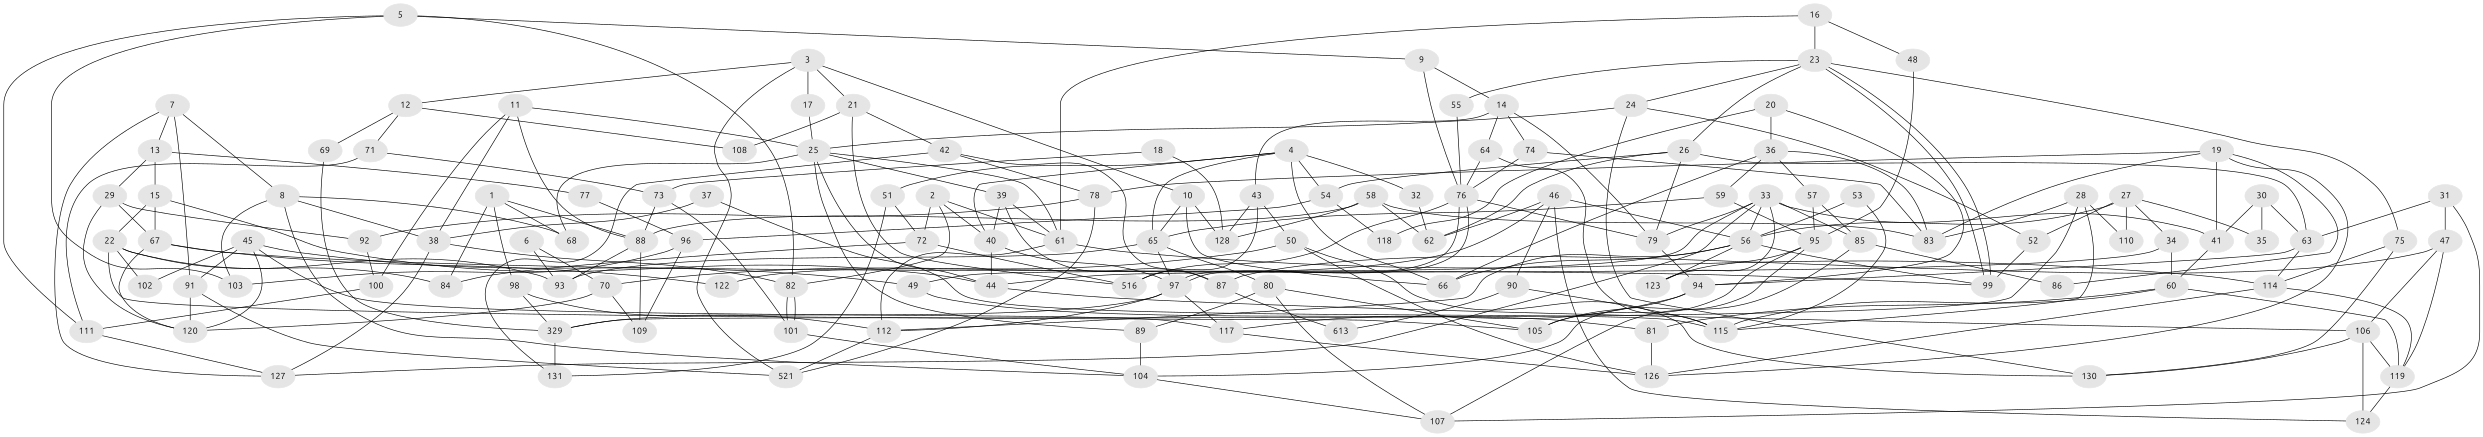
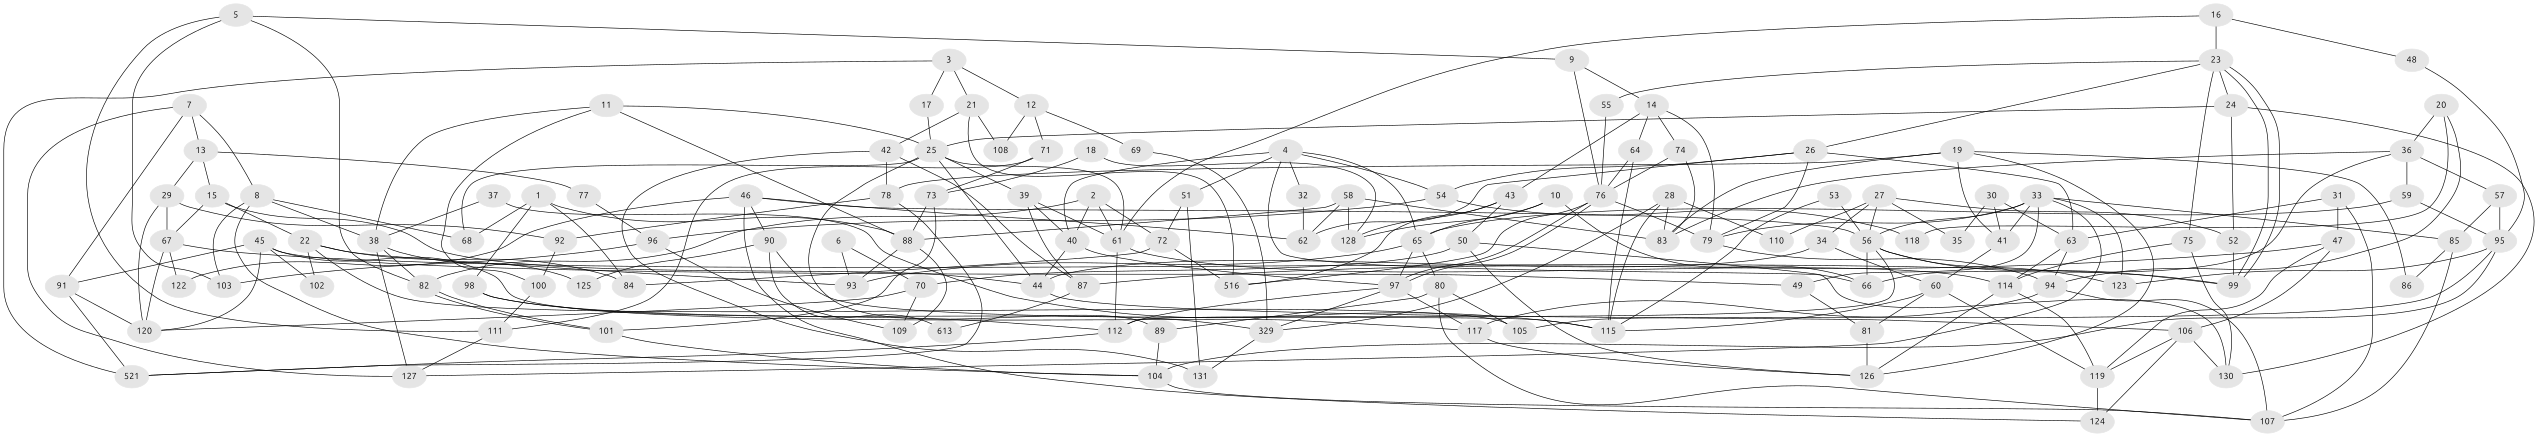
  graph {
    fontname=Ubuntu
    node [color=gray90 fontname=Ubuntu style=filled]
    edge [fontname=Ubuntu]
    1
    68
    84
    88
    98
    93
    109
    n8 [label=329]
    112
    2
    40
    61
    72
    82
    44
    97
    114
    n18 [label=516]
    101
    3
    10
    12
    17
    21
    n25 [label=521]
    65
    66
    128
    69
    71
    108
    25
    42
    4
    32
    51
    54
    62
    131
    118
    96
    80
    5
    9
    103
    111
    14
    76
    127
    6
    70
    120
    7
    8
    13
    91
    38
    104
    15
    29
    77
+   125
    107
    43
    64
    74
    79
    11
    100
    39
    89
    73
    22
    67
    92
    50
    115
    83
    94
    102
    105
    106
    99
    122
    16
    23
    48
    24
    26
    55
    75
    95
    18
    19
    41
    78
    86
    126
    60
    20
    36
    57
    59
    117
    87
    52
    130
    63
    27
    34
    35
    56
    110
    123
    28
    30
    31
    47
    119
    33
    49
    85
    81
    37
    n125 [label=613]
    124
    45
    46
    90
    53
    58
    1 -- 68
    1 -- 84
    1 -- 88
    1 -- 98
    88 -- 93
    88 -- 109
    98 -- n8
    98 -- 112
    n8 -- 131
    112 -- n25
    2 -- 40
    2 -- 61
    2 -- 72
    2 -- 82
    40 -- 44
    40 -- 97
    61 -- 112
    61 -- 114
    72 -- 84
    72 -- n18
    82 -- 101
    82 -- 101
    44 -- 106
    97 -- n8
    97 -- 112
    97 -- 117
    114 -- 126
    114 -- 119
    101 -- 104
-   3 -- 10
    3 -- 12
    3 -- 17
    3 -- 21
    3 -- n25
    10 -- 65
    10 -- 66
    10 -- 128
    12 -- 69
    12 -- 71
    12 -- 108
    17 -- 25
    21 -- n18
    21 -- 108
    21 -- 42
    65 -- 93
    65 -- 97
    65 -- 80
    69 -- n8
    71 -- 111
    71 -- 73
    25 -- 68
    25 -- 61
    25 -- 44
    25 -- 39
    25 -- 89
    42 -- 131
    42 -- 78
    42 -- 87
    4 -- 40
    4 -- 65
    4 -- 66
    4 -- 32
    4 -- 51
    4 -- 54
    32 -- 62
    51 -- 72
    51 -- 131
    54 -- 118
    54 -- 96
    96 -- 109
    96 -- 103
    80 -- 107
    80 -- 89
    80 -- 105
    5 -- 82
    5 -- 9
    5 -- 103
    5 -- 111
    9 -- 14
    9 -- 76
    111 -- 127
    14 -- 43
    14 -- 64
    14 -- 74
    14 -- 79
    76 -- 97
    76 -- 97
    76 -- n18
    76 -- 79
    6 -- 93
    6 -- 70
    70 -- 109
    70 -- 120
    7 -- 127
    7 -- 8
    7 -- 13
    7 -- 91
    8 -- 68
    8 -- 103
    8 -- 38
    8 -- 104
    13 -- 15
    13 -- 29
    13 -- 77
    91 -- n25
    91 -- 120
    38 -- 82
    38 -- 127
+   38 -- 125
    104 -- 107
    15 -- 44
    15 -- 22
    15 -- 67
    29 -- 120
    29 -- 67
    29 -- 92
    77 -- 96
    43 -- n18
    43 -- 128
    43 -- 50
    64 -- 76
    64 -- 115
    74 -- 76
    74 -- 83
    79 -- 94
    11 -- 88
    11 -- 25
    11 -- 38
    11 -- 100
    100 -- 111
    39 -- 40
    39 -- 61
    39 -- 87
    89 -- 104
    73 -- 88
    73 -- 101
    22 -- 84
    22 -- 93
    22 -- 102
    22 -- 105
    67 -- 120
    67 -- 99
    67 -- 122
    92 -- 100
    50 -- 70
    50 -- 126
    50 -- 130
-   94 -- 105
+   94 -- 107
    94 -- 117
    106 -- 130
    106 -- 119
    106 -- 124
    16 -- 61
    16 -- 23
    16 -- 48
    23 -- 99
    23 -- 99
    23 -- 24
    23 -- 26
    23 -- 55
    23 -- 75
    48 -- 95
    24 -- 25
    24 -- 52
    24 -- 130
    26 -- 54
    26 -- 62
    26 -- 79
    26 -- 63
    55 -- 76
    75 -- 114
    75 -- 130
    95 -- 104
    95 -- 105
    95 -- 123
    18 -- 128
    18 -- 73
    19 -- 83
    19 -- 41
    19 -- 78
    19 -- 86
    19 -- 126
    41 -- 60
    78 -- n25
    78 -- 92
    60 -- 115
    60 -- 119
    60 -- 81
    20 -- 118
    20 -- 94
    20 -- 36
    36 -- 66
    36 -- 83
    36 -- 57
    36 -- 59
    57 -- 95
    57 -- 85
    59 -- 65
    59 -- 95
    117 -- 126
    87 -- n125
    52 -- 99
    63 -- 114
    63 -- 94
    27 -- 52
    27 -- 34
    27 -- 35
    27 -- 56
    27 -- 110
    34 -- 44
    34 -- 60
    56 -- 112
    56 -- 66
    56 -- 99
    56 -- 123
    28 -- n8
    28 -- 115
    28 -- 83
    28 -- 110
    30 -- 41
    30 -- 63
    30 -- 35
    31 -- 107
    31 -- 63
    31 -- 47
    47 -- 106
    47 -- 87
    47 -- 119
    119 -- 124
    33 -- 127
    33 -- 79
    33 -- 41
    33 -- 56
    33 -- 123
    33 -- 49
    33 -- 85
    49 -- 81
    85 -- 107
    85 -- 86
    81 -- 126
    37 -- 38
    37 -- 115
    45 -- 120
    45 -- 91
    45 -- 102
    45 -- 117
    45 -- 49
    46 -- 62
    46 -- 122
    46 -- 56
    46 -- 124
    46 -- 90
+   90 -- 125
    90 -- 115
    90 -- n125
    53 -- 115
    53 -- 56
    58 -- 88
    58 -- 128
    58 -- 62
    58 -- 83
  }
